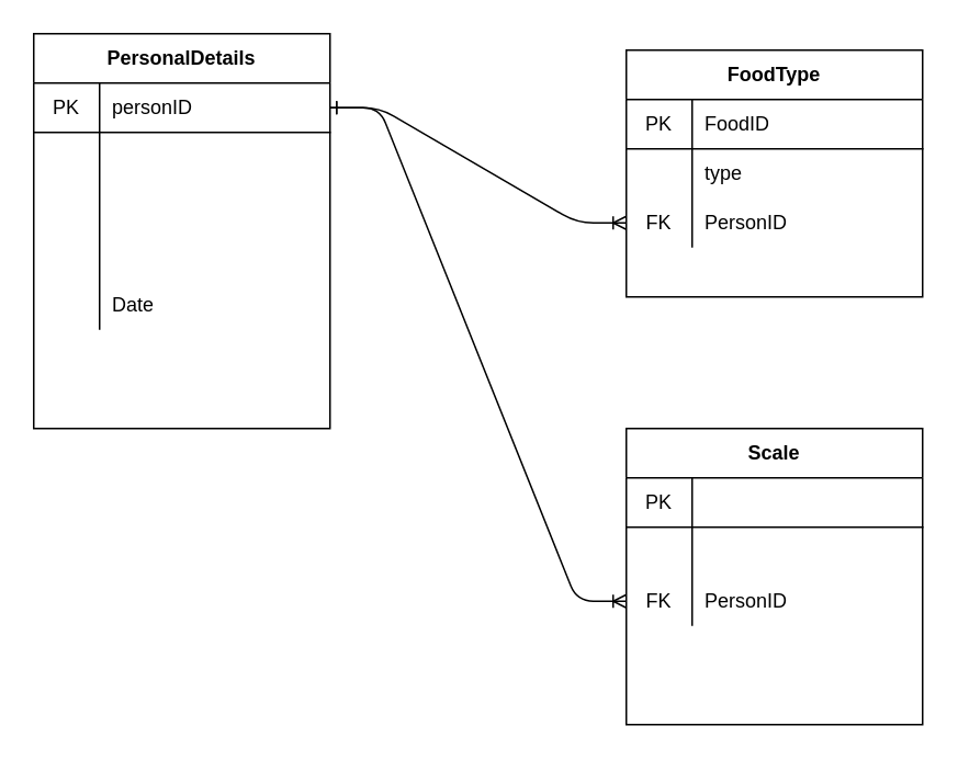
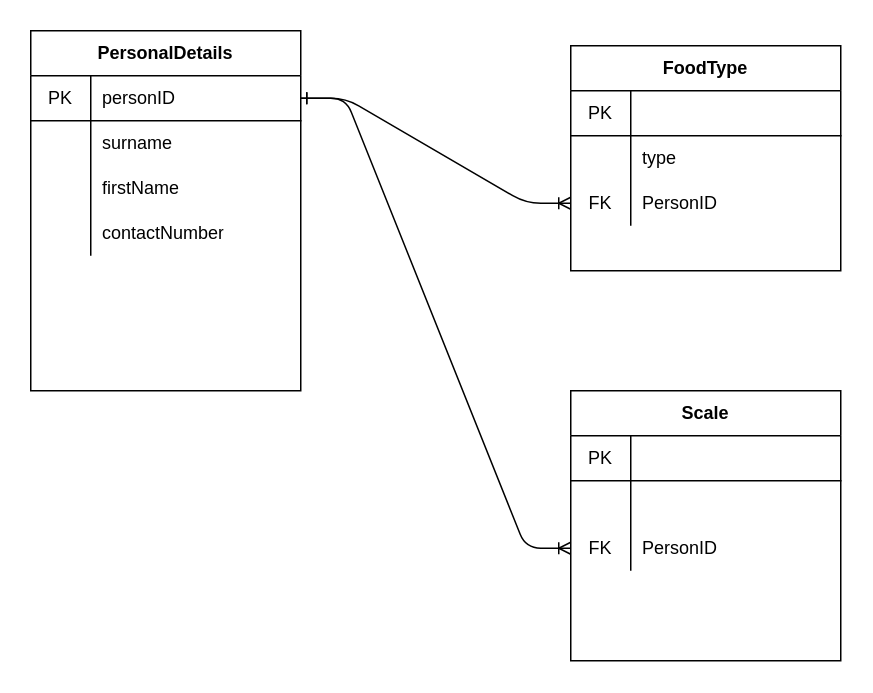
  <mxCell id="0" />
  <mxCell id="1" parent="0" />
  <mxCell id="2" value="PersonalDetails" style="shape=table;html=1;whiteSpace=wrap;startSize=30;container=1;collapsible=0;childLayout=tableLayout;fixedRows=1;rowLines=0;fontStyle=1;align=center;" vertex="1" parent="1"><mxGeometry x="20" y="20" width="180" height="240" as="geometry" /></mxCell>
  <mxCell id="3" value="" style="shape=partialRectangle;html=1;whiteSpace=wrap;collapsible=0;dropTarget=0;pointerEvents=0;fillColor=none;top=0;left=0;bottom=1;right=0;points=[[0,0.5],[1,0.5]];portConstraint=eastwest;" vertex="1" parent="2"><mxGeometry y="30" width="180" height="30" as="geometry" /></mxCell>
  <mxCell id="4" value="PK" style="shape=partialRectangle;html=1;whiteSpace=wrap;connectable=0;fillColor=none;top=0;left=0;bottom=0;right=0;overflow=hidden;" vertex="1" parent="3"><mxGeometry width="40" height="30" as="geometry" /></mxCell>
  <mxCell id="5" value="personID" style="shape=partialRectangle;html=1;whiteSpace=wrap;connectable=0;fillColor=none;top=0;left=0;bottom=0;right=0;align=left;spacingLeft=6;overflow=hidden;" vertex="1" parent="3"><mxGeometry x="40" width="140" height="30" as="geometry" /></mxCell>
  <mxCell id="6" value="" style="shape=partialRectangle;html=1;whiteSpace=wrap;collapsible=0;dropTarget=0;pointerEvents=0;fillColor=none;top=0;left=0;bottom=0;right=0;points=[[0,0.5],[1,0.5]];portConstraint=eastwest;" vertex="1" parent="2"><mxGeometry y="60" width="180" height="30" as="geometry" /></mxCell>
  <mxCell id="7" value="" style="shape=partialRectangle;html=1;whiteSpace=wrap;connectable=0;fillColor=none;top=0;left=0;bottom=0;right=0;overflow=hidden;" vertex="1" parent="6"><mxGeometry width="40" height="30" as="geometry" /></mxCell>
+ <mxCell id="8" value="surname" style="shape=partialRectangle;html=1;whiteSpace=wrap;connectable=0;fillColor=none;top=0;left=0;bottom=0;right=0;align=left;spacingLeft=6;overflow=hidden;" vertex="1" parent="6"><mxGeometry x="40" width="140" height="30" as="geometry" /></mxCell>
  <mxCell id="9" value="" style="shape=partialRectangle;html=1;whiteSpace=wrap;collapsible=0;dropTarget=0;pointerEvents=0;fillColor=none;top=0;left=0;bottom=0;right=0;points=[[0,0.5],[1,0.5]];portConstraint=eastwest;" vertex="1" parent="2"><mxGeometry y="90" width="180" height="30" as="geometry" /></mxCell>
  <mxCell id="10" value="" style="shape=partialRectangle;html=1;whiteSpace=wrap;connectable=0;fillColor=none;top=0;left=0;bottom=0;right=0;overflow=hidden;" vertex="1" parent="9"><mxGeometry width="40" height="30" as="geometry" /></mxCell>
+ <mxCell id="11" value="firstName&lt;br&gt;" style="shape=partialRectangle;html=1;whiteSpace=wrap;connectable=0;fillColor=none;top=0;left=0;bottom=0;right=0;align=left;spacingLeft=6;overflow=hidden;" vertex="1" parent="9"><mxGeometry x="40" width="140" height="30" as="geometry" /></mxCell>
  <mxCell id="12" value="" style="shape=partialRectangle;html=1;whiteSpace=wrap;collapsible=0;dropTarget=0;pointerEvents=0;fillColor=none;top=0;left=0;bottom=0;right=0;points=[[0,0.5],[1,0.5]];portConstraint=eastwest;" vertex="1" parent="2"><mxGeometry y="120" width="180" height="30" as="geometry" /></mxCell>
  <mxCell id="13" value="" style="shape=partialRectangle;html=1;whiteSpace=wrap;connectable=0;fillColor=none;top=0;left=0;bottom=0;right=0;overflow=hidden;" vertex="1" parent="12"><mxGeometry width="40" height="30" as="geometry" /></mxCell>
+ <mxCell id="14" value="contactNumber&lt;br&gt;" style="shape=partialRectangle;html=1;whiteSpace=wrap;connectable=0;fillColor=none;top=0;left=0;bottom=0;right=0;align=left;spacingLeft=6;overflow=hidden;" vertex="1" parent="12"><mxGeometry x="40" width="140" height="30" as="geometry" /></mxCell>
  <mxCell id="15" value="" style="shape=partialRectangle;html=1;whiteSpace=wrap;collapsible=0;dropTarget=0;pointerEvents=0;fillColor=none;top=0;left=0;bottom=0;right=0;points=[[0,0.5],[1,0.5]];portConstraint=eastwest;" vertex="1" parent="2"><mxGeometry y="150" width="180" height="30" as="geometry" /></mxCell>
  <mxCell id="16" value="" style="shape=partialRectangle;html=1;whiteSpace=wrap;connectable=0;fillColor=none;top=0;left=0;bottom=0;right=0;overflow=hidden;" vertex="1" parent="15"><mxGeometry width="40" height="30" as="geometry" /></mxCell>
- <mxCell id="17" value="Date" style="shape=partialRectangle;html=1;whiteSpace=wrap;connectable=0;fillColor=none;top=0;left=0;bottom=0;right=0;align=left;spacingLeft=6;overflow=hidden;" vertex="1" parent="15"><mxGeometry x="40" width="140" height="30" as="geometry" /></mxCell>
  <mxCell id="18" value="" style="shape=partialRectangle;html=1;whiteSpace=wrap;collapsible=0;dropTarget=0;pointerEvents=0;fillColor=none;top=0;left=0;bottom=0;right=0;points=[[0,0.5],[1,0.5]];portConstraint=eastwest;" vertex="1" parent="2"><mxGeometry y="180" width="180" height="30" as="geometry" /></mxCell>
  <mxCell id="19" value="" style="shape=partialRectangle;html=1;whiteSpace=wrap;connectable=0;fillColor=none;top=0;left=0;bottom=0;right=0;overflow=hidden;" vertex="1" parent="18"><mxGeometry width="40" height="30" as="geometry" /></mxCell>
  <mxCell id="20" value="FoodType" style="shape=table;html=1;whiteSpace=wrap;startSize=30;container=1;collapsible=0;childLayout=tableLayout;fixedRows=1;rowLines=0;fontStyle=1;align=center;" vertex="1" parent="1"><mxGeometry x="380" y="30" width="180" height="150" as="geometry" /></mxCell>
  <mxCell id="21" value="" style="shape=partialRectangle;html=1;whiteSpace=wrap;collapsible=0;dropTarget=0;pointerEvents=0;fillColor=none;top=0;left=0;bottom=1;right=0;points=[[0,0.5],[1,0.5]];portConstraint=eastwest;" vertex="1" parent="20"><mxGeometry y="30" width="180" height="30" as="geometry" /></mxCell>
  <mxCell id="22" value="PK" style="shape=partialRectangle;html=1;whiteSpace=wrap;connectable=0;fillColor=none;top=0;left=0;bottom=0;right=0;overflow=hidden;" vertex="1" parent="21"><mxGeometry width="40" height="30" as="geometry" /></mxCell>
- <mxCell id="23" value="FoodID" style="shape=partialRectangle;html=1;whiteSpace=wrap;connectable=0;fillColor=none;top=0;left=0;bottom=0;right=0;align=left;spacingLeft=6;overflow=hidden;" vertex="1" parent="21"><mxGeometry x="40" width="140" height="30" as="geometry" /></mxCell>
  <mxCell id="24" value="" style="shape=partialRectangle;html=1;whiteSpace=wrap;collapsible=0;dropTarget=0;pointerEvents=0;fillColor=none;top=0;left=0;bottom=0;right=0;points=[[0,0.5],[1,0.5]];portConstraint=eastwest;" vertex="1" parent="20"><mxGeometry y="60" width="180" height="30" as="geometry" /></mxCell>
  <mxCell id="25" value="" style="shape=partialRectangle;html=1;whiteSpace=wrap;connectable=0;fillColor=none;top=0;left=0;bottom=0;right=0;overflow=hidden;" vertex="1" parent="24"><mxGeometry width="40" height="30" as="geometry" /></mxCell>
  <mxCell id="26" value="type" style="shape=partialRectangle;html=1;whiteSpace=wrap;connectable=0;fillColor=none;top=0;left=0;bottom=0;right=0;align=left;spacingLeft=6;overflow=hidden;" vertex="1" parent="24"><mxGeometry x="40" width="140" height="30" as="geometry" /></mxCell>
  <mxCell id="27" value="" style="shape=partialRectangle;html=1;whiteSpace=wrap;collapsible=0;dropTarget=0;pointerEvents=0;fillColor=none;top=0;left=0;bottom=0;right=0;points=[[0,0.5],[1,0.5]];portConstraint=eastwest;" vertex="1" parent="20"><mxGeometry y="90" width="180" height="30" as="geometry" /></mxCell>
  <mxCell id="28" value="FK" style="shape=partialRectangle;html=1;whiteSpace=wrap;connectable=0;fillColor=none;top=0;left=0;bottom=0;right=0;overflow=hidden;" vertex="1" parent="27"><mxGeometry width="40" height="30" as="geometry" /></mxCell>
  <mxCell id="29" value="PersonID" style="shape=partialRectangle;html=1;whiteSpace=wrap;connectable=0;fillColor=none;top=0;left=0;bottom=0;right=0;align=left;spacingLeft=6;overflow=hidden;" vertex="1" parent="27"><mxGeometry x="40" width="140" height="30" as="geometry" /></mxCell>
  <mxCell id="30" value="" style="edgeStyle=entityRelationEdgeStyle;fontSize=12;html=1;endArrow=ERoneToMany;entryX=0;entryY=0.5;entryDx=0;entryDy=0;exitX=1;exitY=0.5;exitDx=0;exitDy=0;startArrow=ERone;startFill=0;" edge="1" parent="1" source="3" target="27"><mxGeometry width="100" height="100" relative="1" as="geometry"><mxPoint x="160" y="420" as="sourcePoint" /><mxPoint x="260" y="320" as="targetPoint" /></mxGeometry></mxCell>
  <mxCell id="31" value="Scale" style="shape=table;html=1;whiteSpace=wrap;startSize=30;container=1;collapsible=0;childLayout=tableLayout;fixedRows=1;rowLines=0;fontStyle=1;align=center;" vertex="1" parent="1"><mxGeometry x="380" y="260" width="180" height="180" as="geometry" /></mxCell>
  <mxCell id="32" value="" style="shape=partialRectangle;html=1;whiteSpace=wrap;collapsible=0;dropTarget=0;pointerEvents=0;fillColor=none;top=0;left=0;bottom=1;right=0;points=[[0,0.5],[1,0.5]];portConstraint=eastwest;" vertex="1" parent="31"><mxGeometry y="30" width="180" height="30" as="geometry" /></mxCell>
  <mxCell id="33" value="PK" style="shape=partialRectangle;html=1;whiteSpace=wrap;connectable=0;fillColor=none;top=0;left=0;bottom=0;right=0;overflow=hidden;" vertex="1" parent="32"><mxGeometry width="40" height="30" as="geometry" /></mxCell>
  <mxCell id="34" value="" style="shape=partialRectangle;html=1;whiteSpace=wrap;collapsible=0;dropTarget=0;pointerEvents=0;fillColor=none;top=0;left=0;bottom=0;right=0;points=[[0,0.5],[1,0.5]];portConstraint=eastwest;" vertex="1" parent="31"><mxGeometry y="60" width="180" height="30" as="geometry" /></mxCell>
  <mxCell id="35" value="" style="shape=partialRectangle;html=1;whiteSpace=wrap;connectable=0;fillColor=none;top=0;left=0;bottom=0;right=0;overflow=hidden;" vertex="1" parent="34"><mxGeometry width="40" height="30" as="geometry" /></mxCell>
  <mxCell id="36" value="" style="shape=partialRectangle;html=1;whiteSpace=wrap;collapsible=0;dropTarget=0;pointerEvents=0;fillColor=none;top=0;left=0;bottom=0;right=0;points=[[0,0.5],[1,0.5]];portConstraint=eastwest;" vertex="1" parent="31"><mxGeometry y="90" width="180" height="30" as="geometry" /></mxCell>
  <mxCell id="37" value="FK" style="shape=partialRectangle;html=1;whiteSpace=wrap;connectable=0;fillColor=none;top=0;left=0;bottom=0;right=0;overflow=hidden;" vertex="1" parent="36"><mxGeometry width="40" height="30" as="geometry" /></mxCell>
  <mxCell id="38" value="PersonID" style="shape=partialRectangle;html=1;whiteSpace=wrap;connectable=0;fillColor=none;top=0;left=0;bottom=0;right=0;align=left;spacingLeft=6;overflow=hidden;" vertex="1" parent="36"><mxGeometry x="40" width="140" height="30" as="geometry" /></mxCell>
  <mxCell id="39" value="" style="shape=partialRectangle;html=1;whiteSpace=wrap;collapsible=0;dropTarget=0;pointerEvents=0;fillColor=none;top=0;left=0;bottom=0;right=0;points=[[0,0.5],[1,0.5]];portConstraint=eastwest;" vertex="1" parent="31"><mxGeometry y="120" width="180" height="30" as="geometry" /></mxCell>
  <mxCell id="40" value="" style="shape=partialRectangle;html=1;whiteSpace=wrap;connectable=0;fillColor=none;top=0;left=0;bottom=0;right=0;overflow=hidden;" vertex="1" parent="39"><mxGeometry width="40" height="30" as="geometry" /></mxCell>
  <mxCell id="41" value="" style="edgeStyle=entityRelationEdgeStyle;fontSize=12;html=1;endArrow=ERoneToMany;entryX=0;entryY=0.5;entryDx=0;entryDy=0;exitX=1;exitY=0.5;exitDx=0;exitDy=0;startArrow=ERone;startFill=0;" edge="1" parent="1" source="3" target="36"><mxGeometry width="100" height="100" relative="1" as="geometry"><mxPoint x="210" y="75" as="sourcePoint" /><mxPoint x="390" y="145" as="targetPoint" /></mxGeometry></mxCell>
